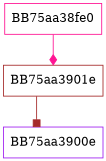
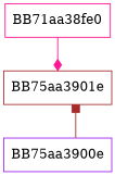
  digraph {
    splines=ortho
    node [shape=box]
-   BB75aa38fe0 [color=deeppink]
+   BB75aa38fe0 [color=deeppink label=BB71aa38fe0]
    BB75aa3901e [color=brown]
    BB75aa3900e [color=purple]
    BB75aa38fe0 -> BB75aa3901e [arrowhead=diamond color=deeppink]
-   BB75aa3901e -> BB75aa3900e [arrowhead=box color=brown]
+   BB75aa3900e -> BB75aa3901e [arrowhead=box color=brown]
  }
